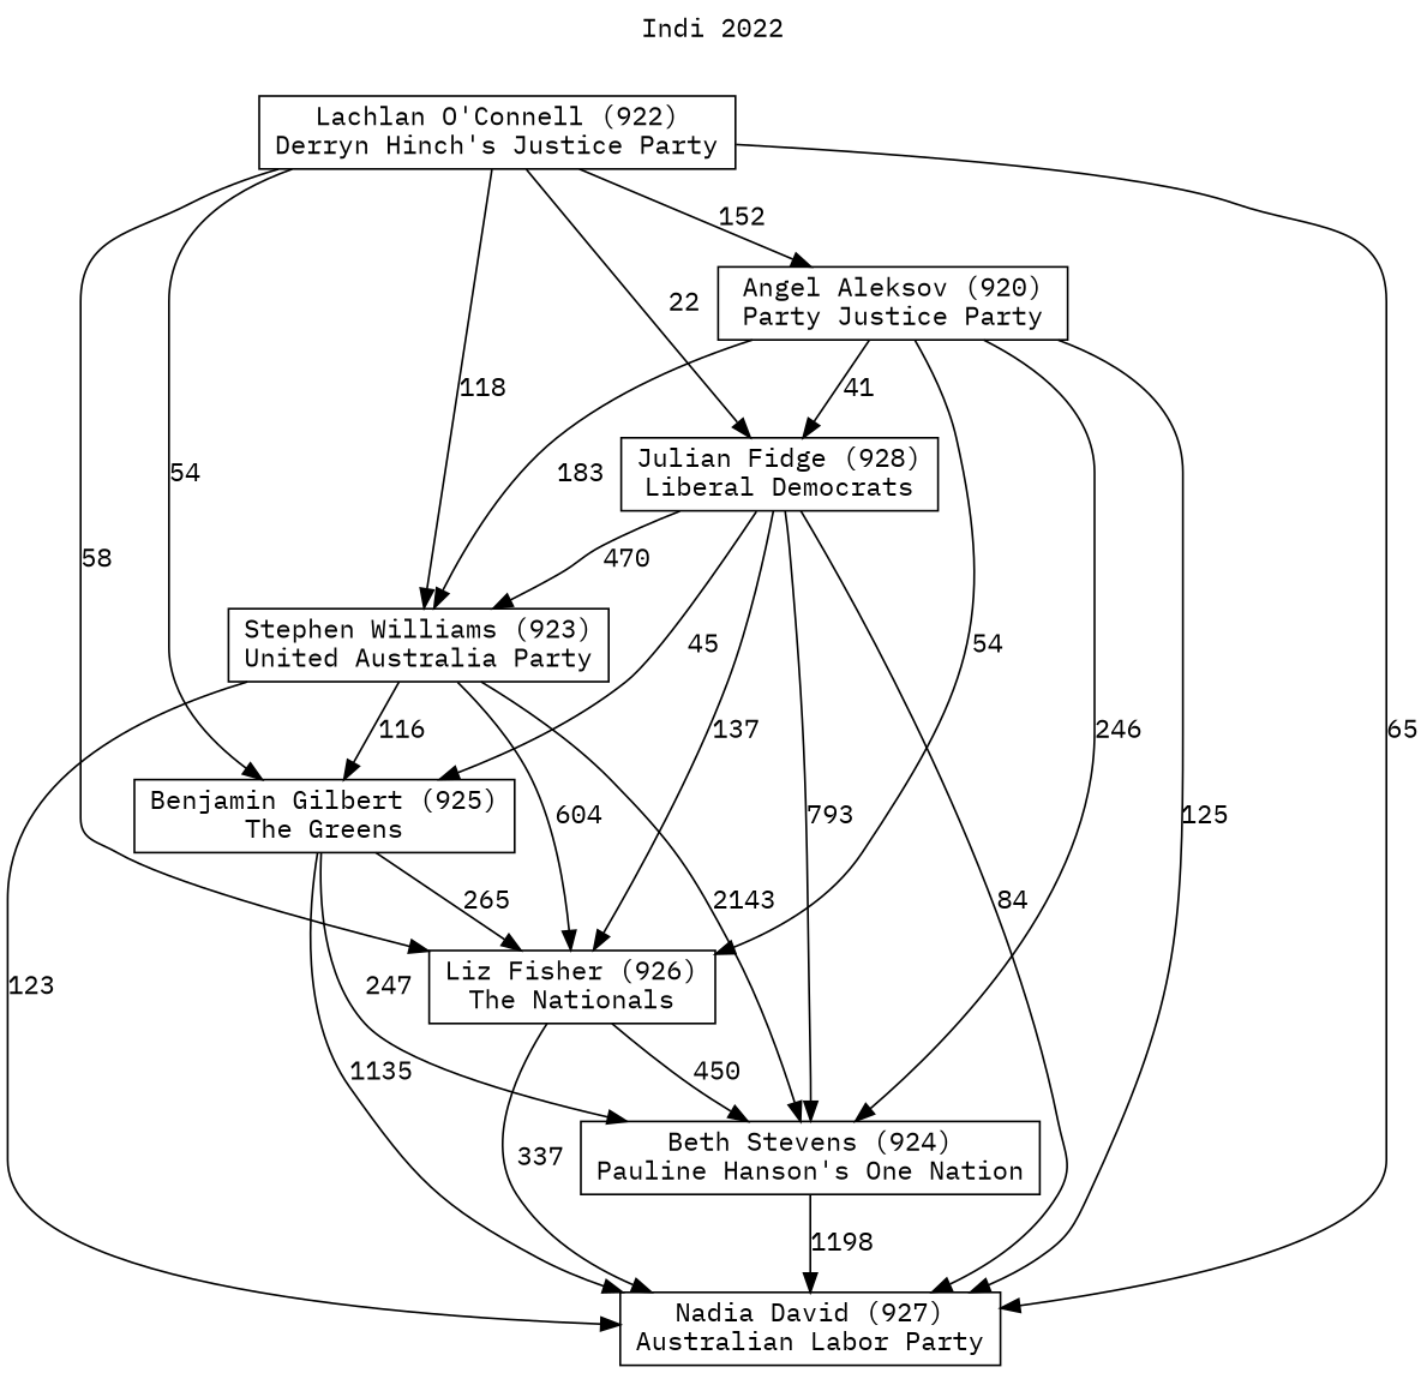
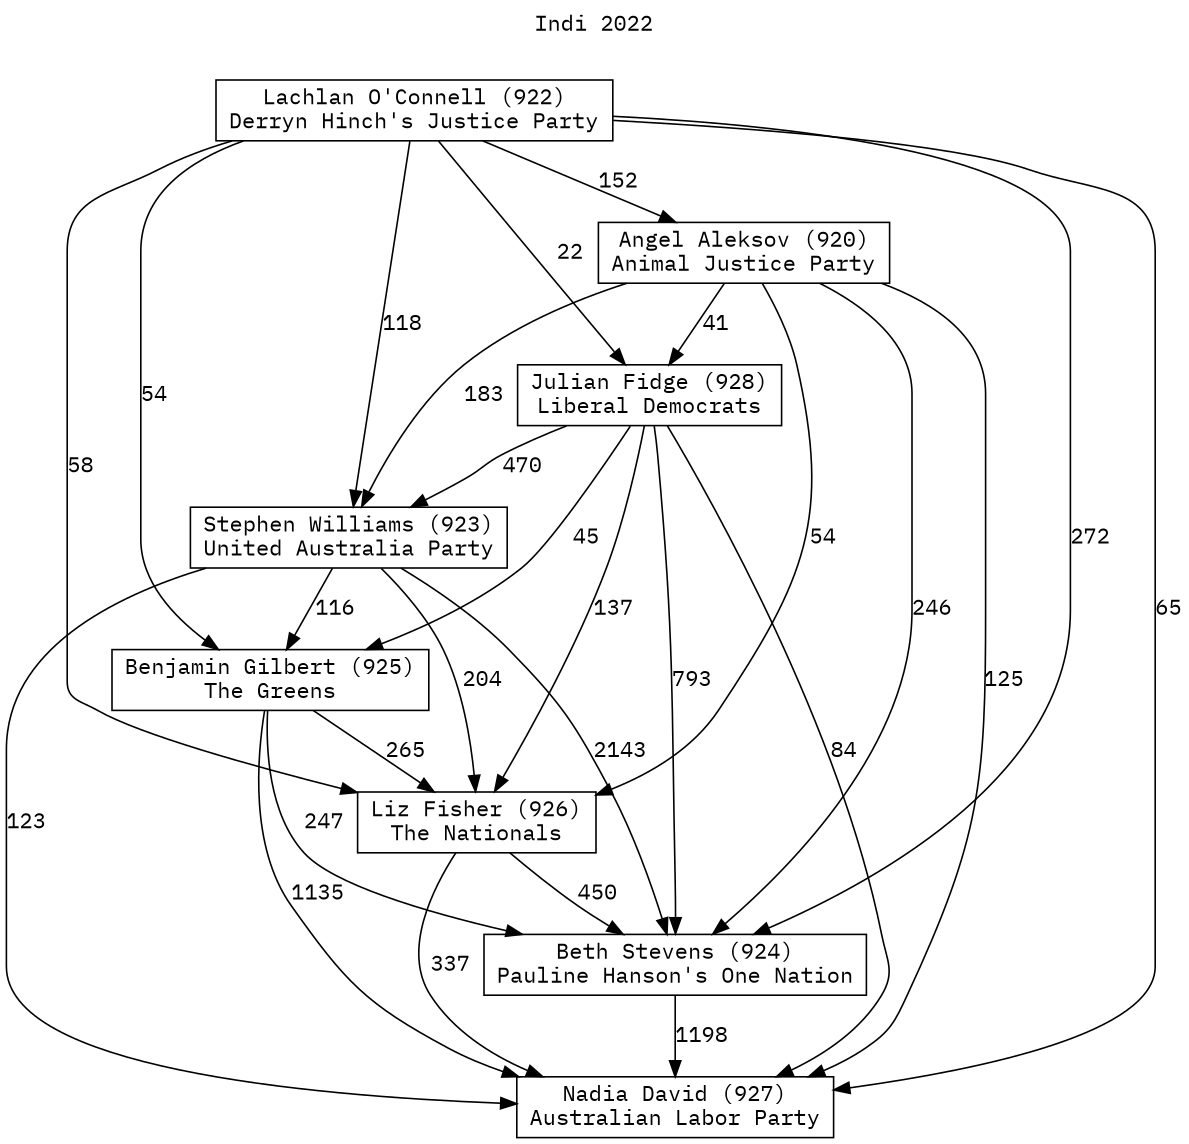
  digraph {
    fontname="IBM Plex Mono"
    label="Indi 2022"
    labelloc=t
    mclimit=10
    node [fontname="IBM Plex Mono" shape=box]
    edge [fontname="IBM Plex Mono"]
    n1 [label="Nadia David (927)\nAustralian Labor Party"]
    n2 [label="Beth Stevens (924)\nPauline Hanson's One Nation"]
    n3 [label="Liz Fisher (926)\nThe Nationals"]
-   n4 [label="Angel Aleksov (920)\nParty Justice Party"]
+   n4 [label="Angel Aleksov (920)\nAnimal Justice Party"]
    n5 [label="Julian Fidge (928)\nLiberal Democrats"]
    n6 [label="Stephen Williams (923)\nUnited Australia Party"]
    n7 [label="Benjamin Gilbert (925)\nThe Greens"]
    n8 [label="Lachlan O'Connell (922)\nDerryn Hinch's Justice Party"]
    n2 -> n1 [label=1198]
    n3 -> n1 [label=337]
    n3 -> n2 [label=450]
    n4 -> n1 [label=125]
    n4 -> n2 [label=246]
    n4 -> n3 [label=54]
    n4 -> n5 [label=41]
    n4 -> n6 [label=183]
    n5 -> n1 [label=84]
    n5 -> n2 [label=793]
    n5 -> n3 [label=137]
    n5 -> n6 [label=470]
    n5 -> n7 [label=45]
    n6 -> n1 [label=123]
    n6 -> n2 [label=2143]
-   n6 -> n3 [label=604]
+   n6 -> n3 [label=204]
    n6 -> n7 [label=116]
    n7 -> n1 [label=1135]
    n7 -> n2 [label=247]
    n7 -> n3 [label=265]
    n8 -> n1 [label=65]
+   n8 -> n2 [label=272]
    n8 -> n3 [label=58]
    n8 -> n4 [label=152]
    n8 -> n5 [label=22]
    n8 -> n6 [label=118]
    n8 -> n7 [label=54]
  }
